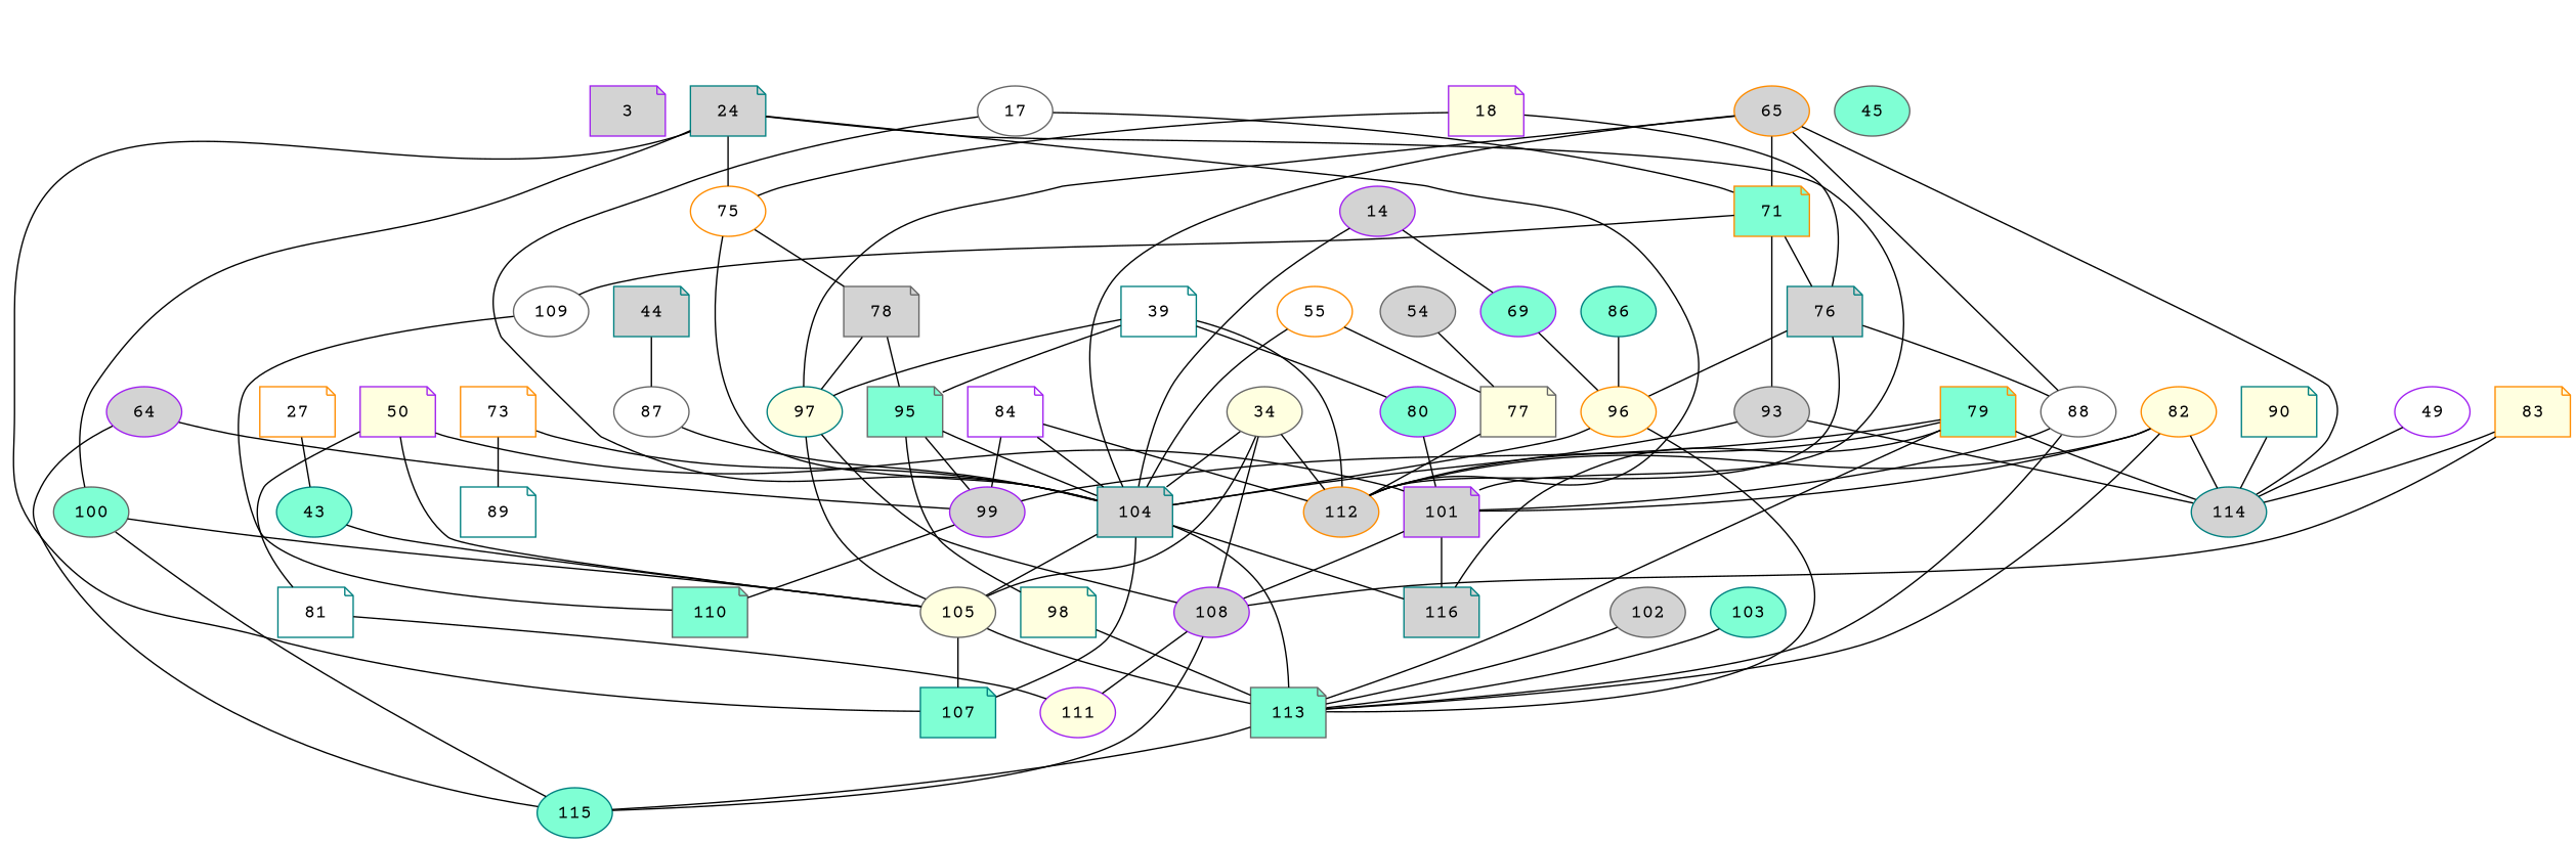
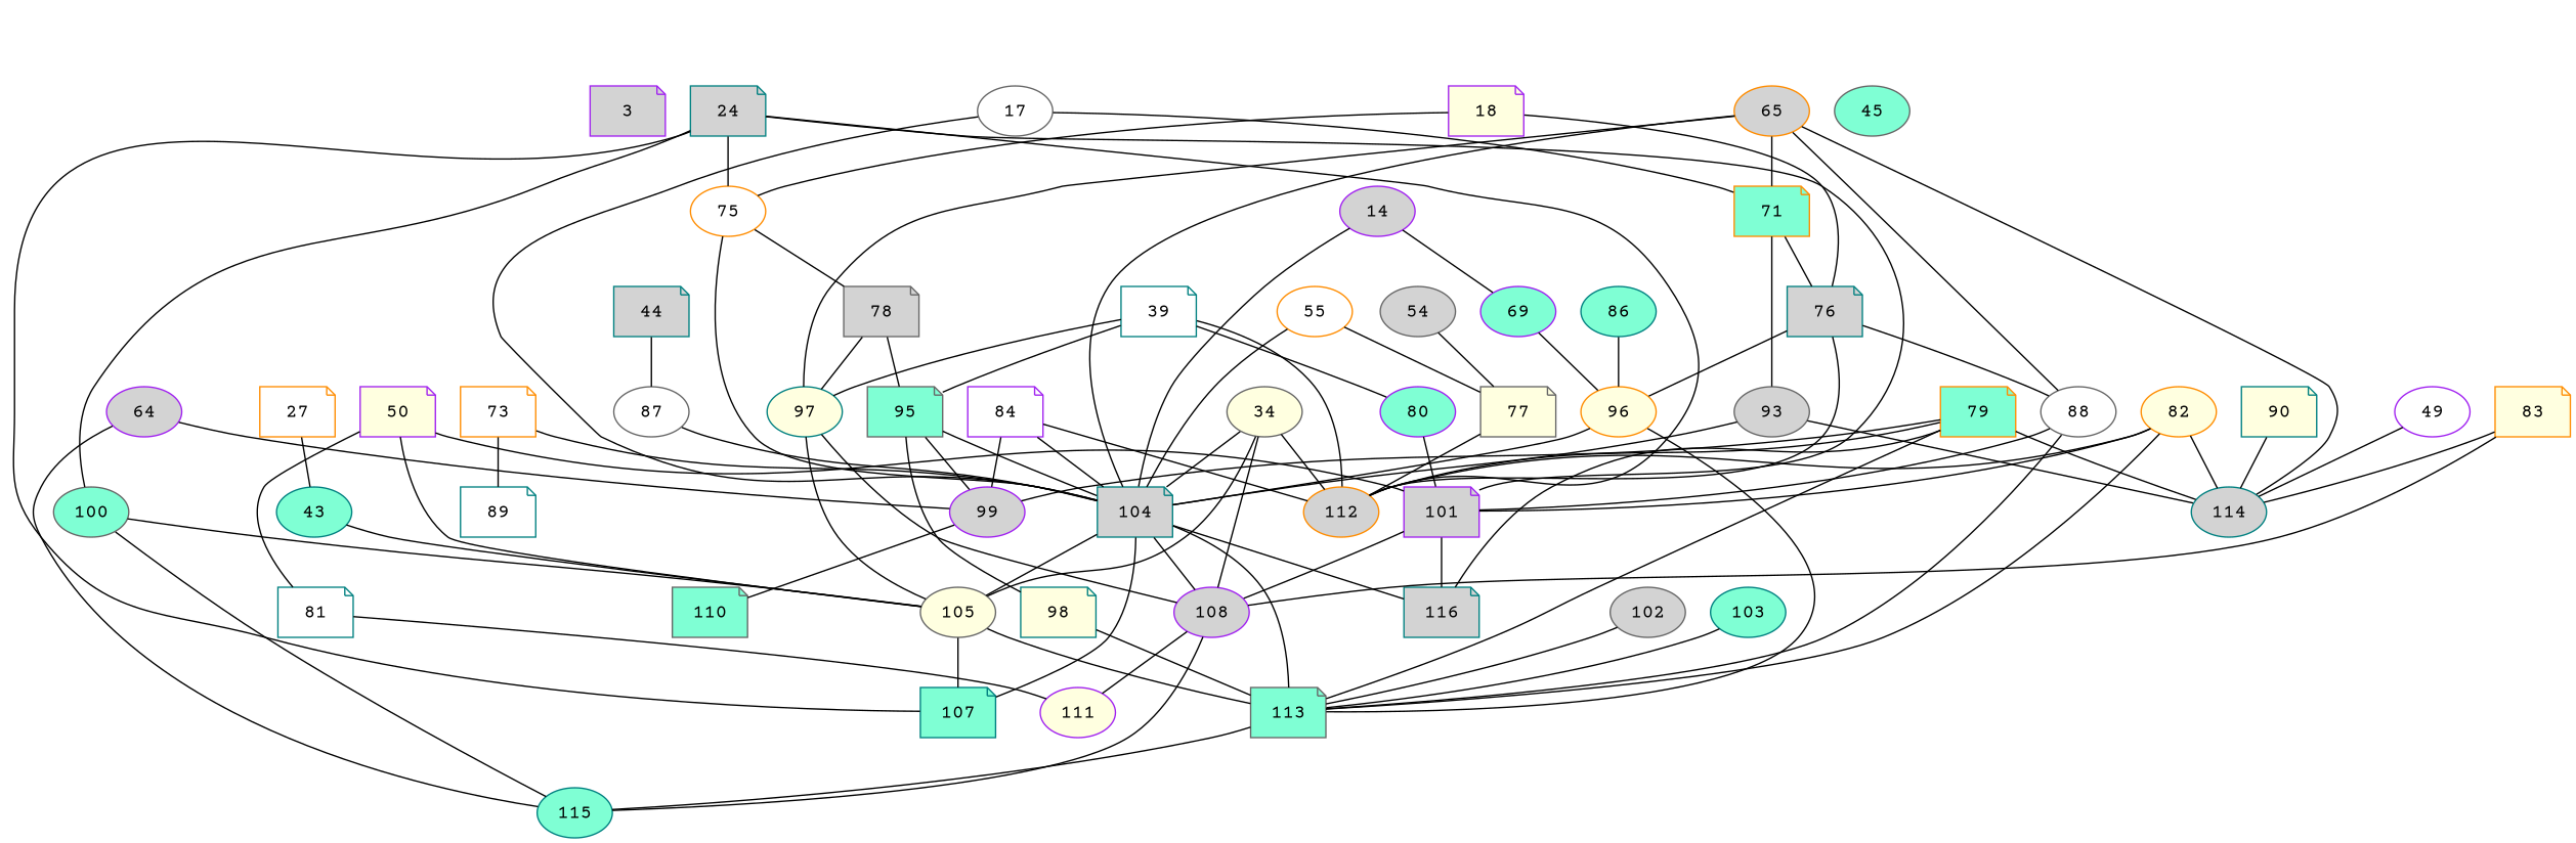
  graph {
    fontname="Courier Prime"
    node [color=teal fillcolor=lightgrey fontname="Courier Prime" shape=ellipse style=filled]
    edge [fontname="Courier Prime"]
    3 [color=purple shape=note]
    14 [color=purple]
    69 [color=purple fillcolor=aquamarine]
    104 [shape=note super="+8+16+63+92"]
    96 [color=darkorange fillcolor=lightyellow super="+91"]
    107 [fillcolor=aquamarine shape=note]
    105 [color=gray40 fillcolor=lightyellow super="+94+48"]
    108 [color=purple super="+59+67"]
    116 [shape=note]
    113 [color=gray40 fillcolor=aquamarine shape=note super="+106"]
    17 [color=gray40 fillcolor=white]
    71 [color=darkorange fillcolor=aquamarine shape=note]
    76 [shape=note super="+12"]
    93 [color=gray40 super="+35+41"]
-   109 [color=gray40 fillcolor=white]
    75 [color=darkorange fillcolor=white super="+5"]
    78 [color=gray40 shape=note]
    18 [color=purple fillcolor=lightyellow shape=note]
    112 [color=darkorange super="+46+62+23+57"]
    88 [color=gray40 fillcolor=white super="+6+19"]
    24 [shape=note]
    100 [color=gray40 fillcolor=aquamarine super="+52"]
    101 [color=purple shape=note super="+74"]
    115 [fillcolor=aquamarine]
    27 [color=darkorange fillcolor=white shape=note]
    43 [fillcolor=aquamarine]
    34 [color=gray40 fillcolor=lightyellow]
    111 [color=purple fillcolor=lightyellow]
    39 [fillcolor=white shape=note super="+37"]
    80 [color=purple fillcolor=aquamarine]
    95 [color=gray40 fillcolor=aquamarine shape=note super="+25"]
    97 [fillcolor=lightyellow super="+40"]
    99 [color=purple super="+28+20+60"]
    98 [fillcolor=lightyellow shape=note]
    44 [shape=note]
    87 [color=gray40 fillcolor=white]
    45 [color=gray40 fillcolor=aquamarine]
    114 [super="+51+61"]
    49 [color=purple fillcolor=white]
    50 [color=purple fillcolor=lightyellow shape=note]
    81 [fillcolor=white shape=note]
    77 [color=gray40 fillcolor=lightyellow shape=note]
    54 [color=gray40]
    55 [color=darkorange fillcolor=white]
    110 [color=gray40 fillcolor=aquamarine shape=note]
    64 [color=purple]
    65 [color=darkorange super="+10"]
    89 [fillcolor=white shape=note super="+58"]
    73 [color=darkorange fillcolor=white shape=note]
    79 [color=darkorange fillcolor=aquamarine shape=note super="+22+15+32"]
    82 [color=darkorange fillcolor=lightyellow]
    83 [color=darkorange fillcolor=lightyellow shape=note]
    84 [color=purple fillcolor=white shape=note super="+53"]
    86 [fillcolor=aquamarine]
    90 [fillcolor=lightyellow shape=note]
    102 [color=gray40]
    103 [fillcolor=aquamarine]
    14 -- 69
    14 -- 104
    69 -- 96
    104 -- 107
    104 -- 105
+   104 -- 108
    104 -- 116
    104 -- 113 [weight=4]
    96 -- 104 [weight=3]
    96 -- 113
    105 -- 107
    105 -- 113 [weight=3]
    108 -- 115
    108 -- 111
    113 -- 115
    17 -- 104
    17 -- 71
    71 -- 76
    71 -- 93
-   71 -- 109
    76 -- 96
    76 -- 112
    76 -- 88
    93 -- 104 [weight=2]
    93 -- 114
-   109 -- 110
    75 -- 104 [weight=3]
    75 -- 78
    78 -- 95
    78 -- 97
    18 -- 76
    18 -- 75
    88 -- 113
    88 -- 101
    24 -- 107
    24 -- 75 [weight=2]
    24 -- 112
    24 -- 100
    24 -- 101
    100 -- 105
    100 -- 115
    101 -- 108
    101 -- 116
    27 -- 43
    43 -- 105
    34 -- 104
    34 -- 105 [weight=3]
    34 -- 108
    34 -- 112
    39 -- 112 [weight=2]
    39 -- 80
    39 -- 95 [weight=2]
    39 -- 97
    80 -- 101
    95 -- 104
    95 -- 99
    95 -- 98
    97 -- 105
    97 -- 108
    99 -- 110
    98 -- 113
    44 -- 87
    87 -- 104
    49 -- 114
    50 -- 105
    50 -- 101
    50 -- 81
    81 -- 111
    77 -- 112
    54 -- 77
    55 -- 104
    55 -- 77
    64 -- 115
    64 -- 99
    65 -- 104
    65 -- 71
    65 -- 88
    65 -- 97
    65 -- 114
    73 -- 104 [weight=2]
    73 -- 89 [weight=2]
    79 -- 116
    79 -- 113 [weight=2]
    79 -- 112
    79 -- 99
    79 -- 114 [weight=2]
    82 -- 113 [weight=2]
    82 -- 112 [weight=2]
    82 -- 101 [weight=2]
    82 -- 114
    83 -- 108
    83 -- 114
    84 -- 104
    84 -- 112
    84 -- 99
    86 -- 96
    90 -- 114
    102 -- 113
    103 -- 113
  }
